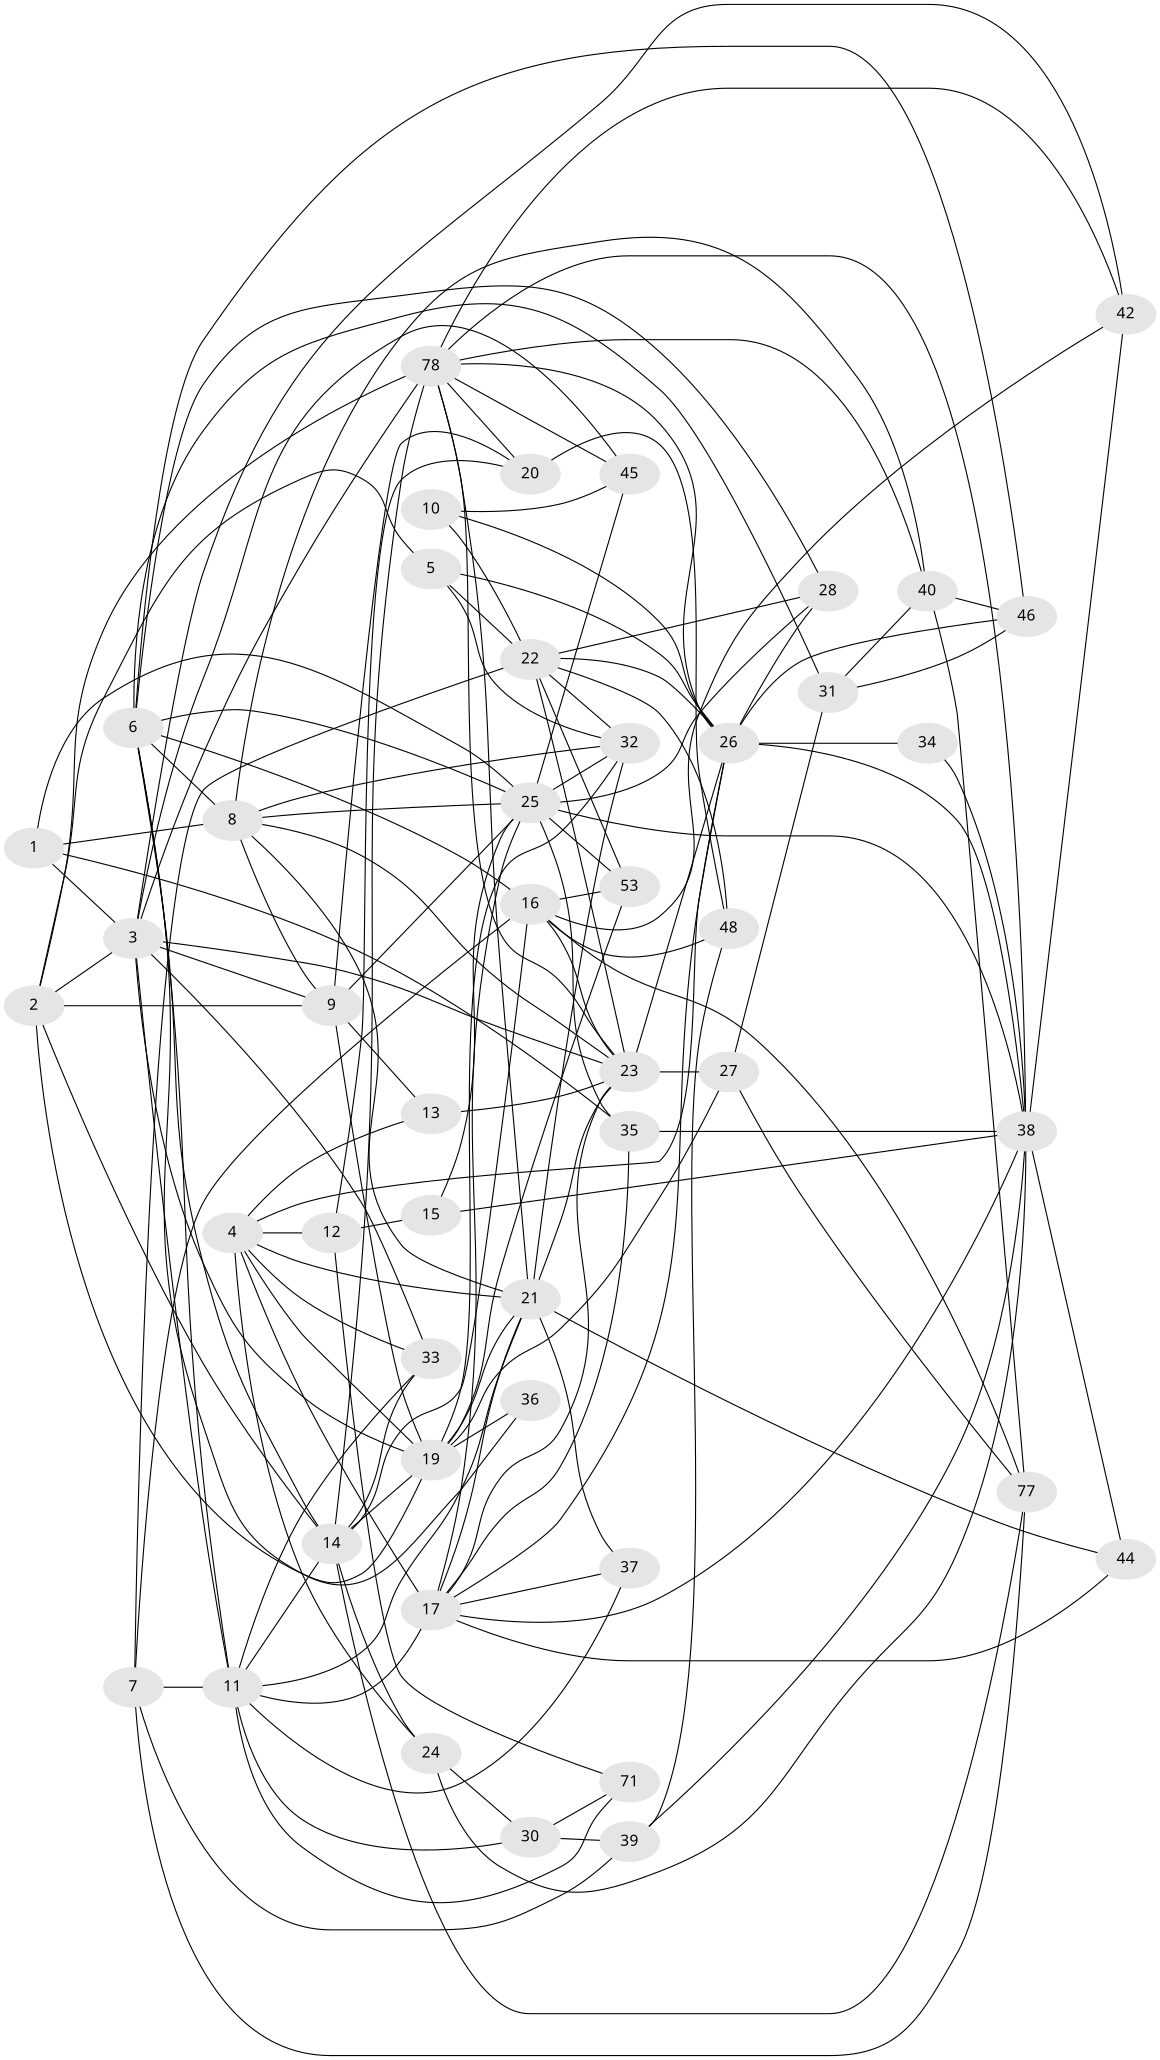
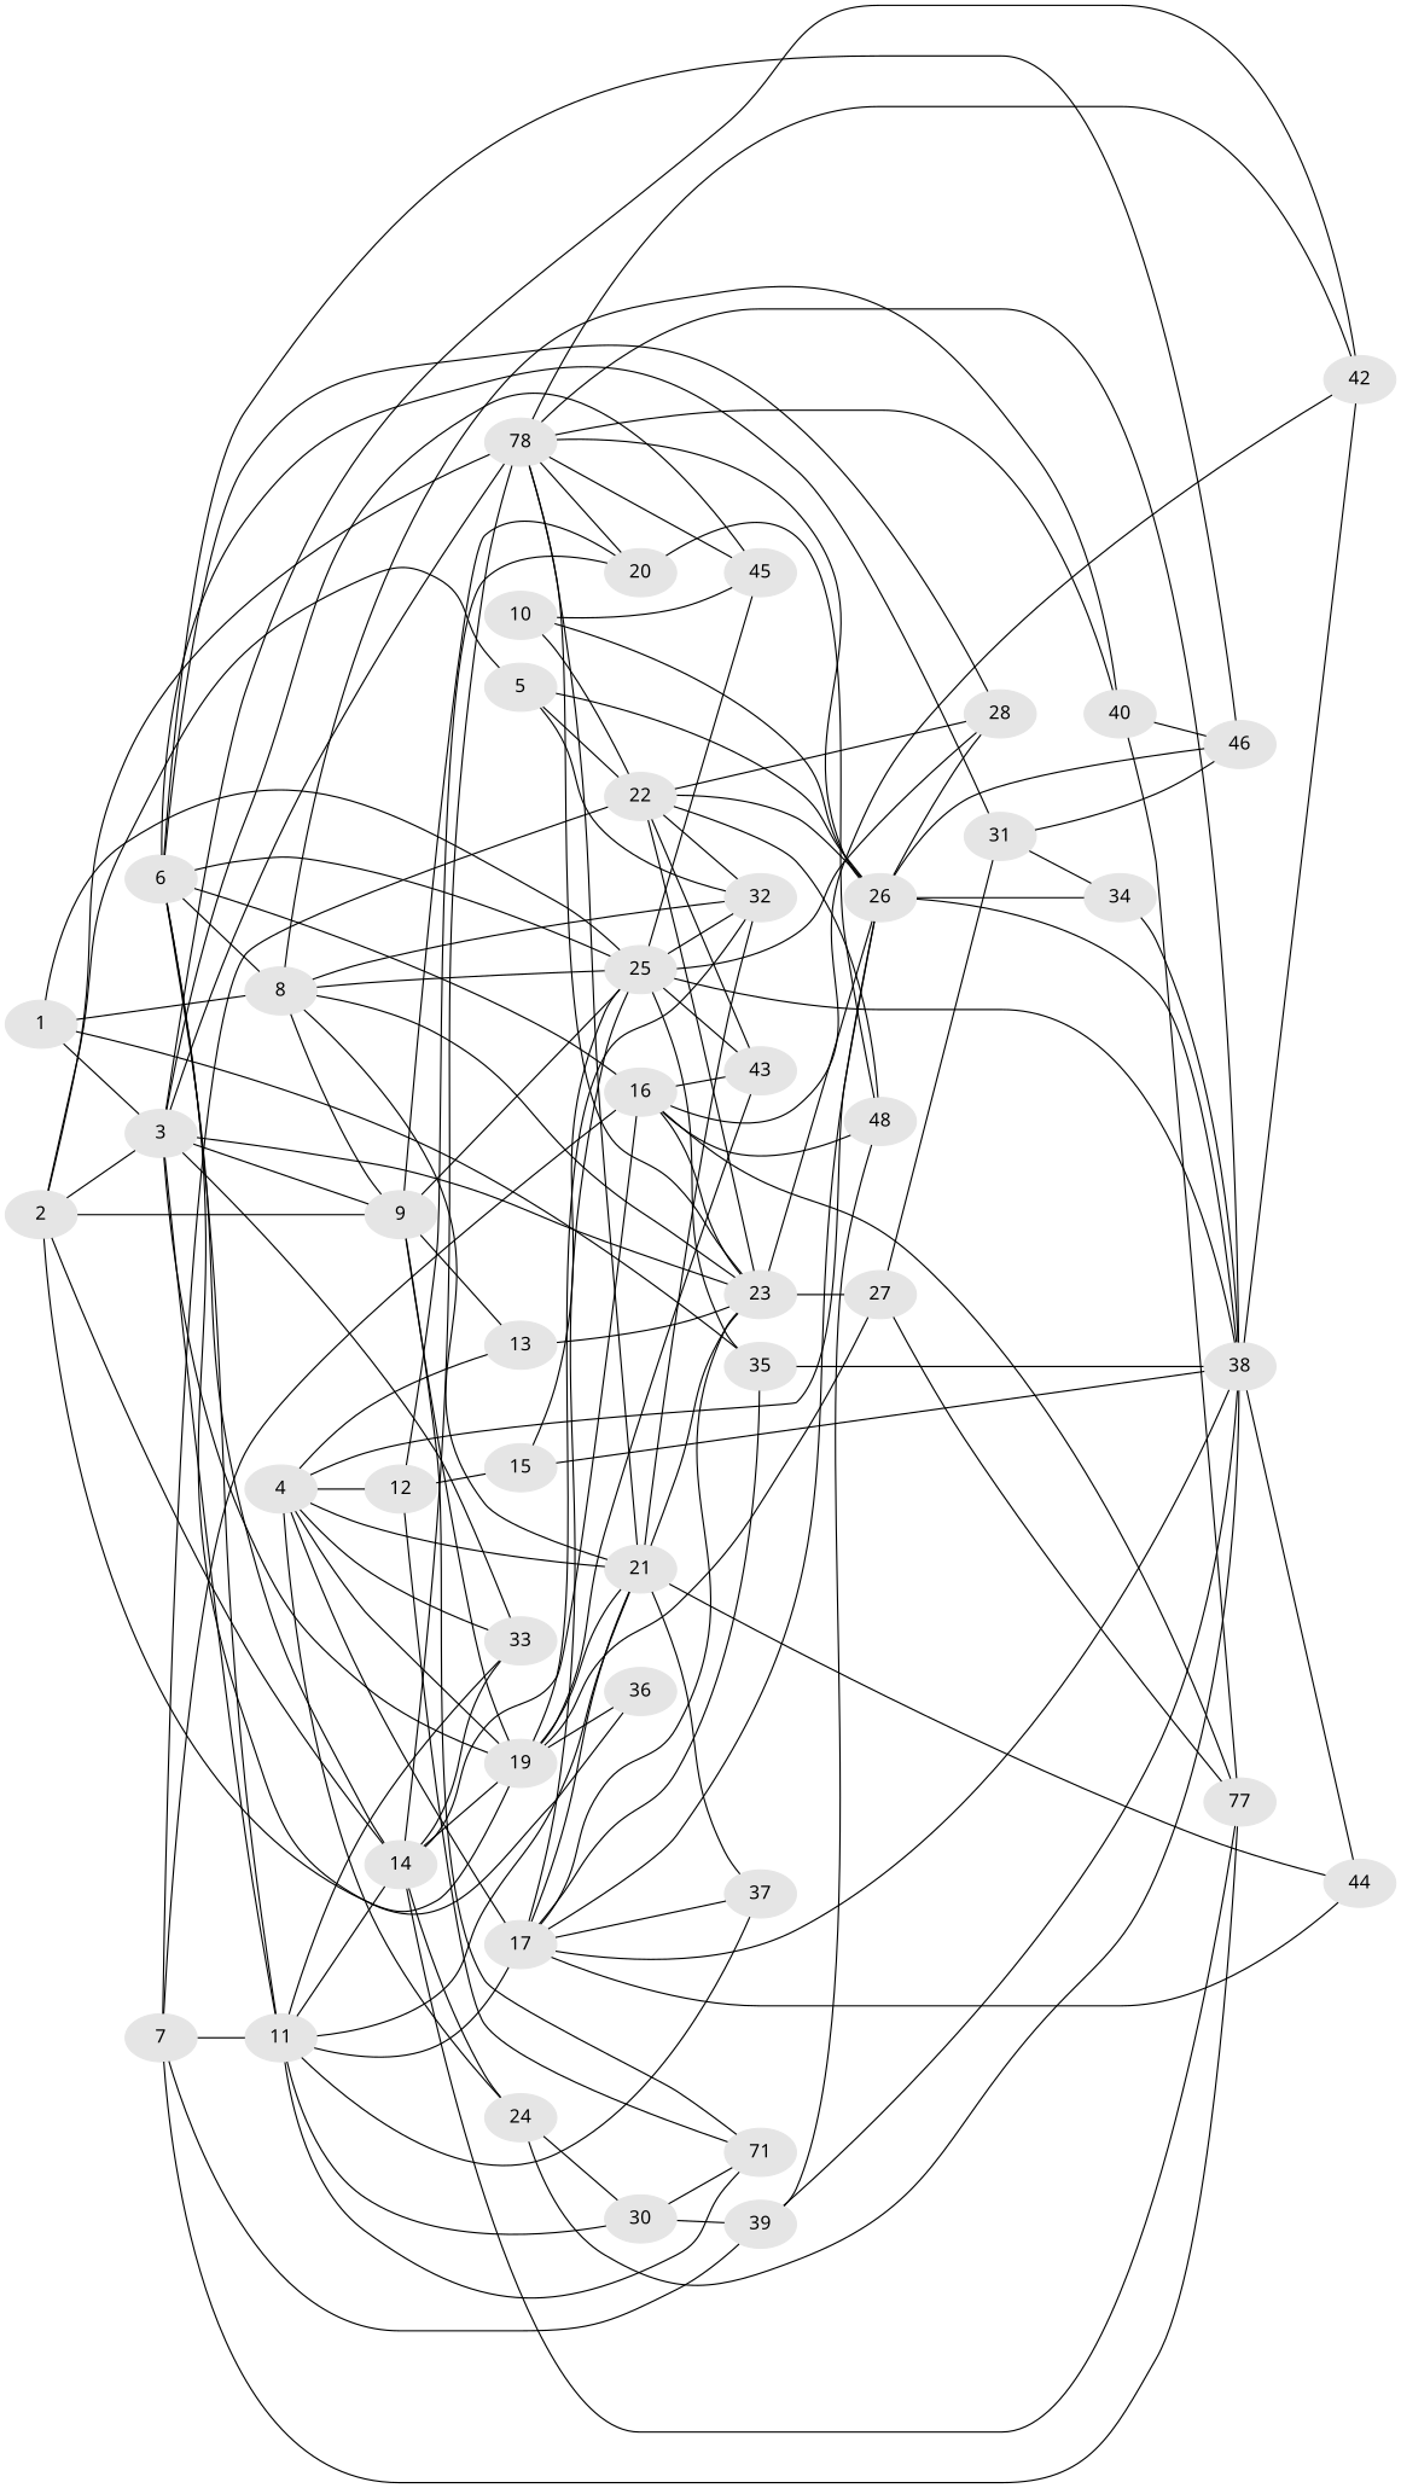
  graph {
    fontname="Noto Sans"
    rankdir=LR
    node [color=gray90 fontname="Noto Sans" style=filled]
    edge [fontname="Noto Sans" weight=1.0]
    1
    3
    8
    25
    35
    9
    n7 [label=78]
    19
    11
    23
    33
    42
    45
    21
    32
    40
    28
    38
-   43 [label=53]
+   43
    2
    5
    14
    26
    22
    13
    20
    n27 [label=71]
    24
    16
    n30 [label=77]
    36
    27
    17
    30
    37
    4
    12
    15
    44
    46
    34
    48
    6
    31
    7
    39
    10
    1 -- 3
    1 -- 8
    1 -- 25
    1 -- 35
    3 -- 9
    3 -- n7
    3 -- 19
    3 -- 11
    3 -- 23
    3 -- 33
    3 -- 42
    3 -- 45
    8 -- 25
    8 -- 9
    8 -- 23
    8 -- 21
    8 -- 32
    8 -- 40
    25 -- 35
    25 -- 45
    25 -- 32
    25 -- 28
    25 -- 38
    25 -- 43
    35 -- 38
    9 -- 25
    9 -- 19
    9 -- 13
    9 -- 20
+   9 -- n27
    n7 -- 23
    n7 -- 42
    n7 -- 45
    n7 -- 21
    n7 -- 40
    n7 -- 38
    n7 -- 26
    n7 -- 20
    19 -- 21 [weight=2.0]
    19 -- 32
    19 -- 43
    19 -- 36
    19 -- 27
    11 -- 33
    11 -- 21
    11 -- 14
    11 -- n27
    11 -- 17
    11 -- 30
    11 -- 37
    23 -- 26
    23 -- 27 [weight=3.0]
    21 -- 23
    21 -- 32
    21 -- 37
    21 -- 44
    40 -- n30
    40 -- 46
    38 -- 42
    38 -- 44
    2 -- 3
    2 -- 9 [weight=3.0]
    2 -- n7 [weight=2.0]
    2 -- 19 [weight=2.0]
    2 -- 5
    2 -- 14
    5 -- 32
    5 -- 26
    5 -- 22
    14 -- n7
    14 -- 19
    14 -- 33
    14 -- 24
    14 -- 16
    14 -- n30 [weight=2.0]
    26 -- 28
    26 -- 38
    26 -- 46
    26 -- 34 [weight=2.0]
    22 -- 23
    22 -- 32
    22 -- 28
    22 -- 43
    22 -- 26
    22 -- 48
    13 -- 23
    20 -- 48
    24 -- 38
    24 -- 30
    16 -- 23
    16 -- 42
    16 -- 43
    16 -- n30
    16 -- 48
    27 -- n30
    27 -- 31
    17 -- 25
    17 -- 35
    17 -- 23
    17 -- 21 [weight=2.0]
    17 -- 38
    17 -- 26
    17 -- 37 [weight=2.0]
    17 -- 44
    30 -- n27
    30 -- 39
    4 -- 19
    4 -- 33
    4 -- 21
    4 -- 26
    4 -- 13
    4 -- 24
    4 -- 17
    4 -- 12 [weight=4.0]
    12 -- 20
    12 -- n27
    12 -- 15 [weight=2.0]
    15 -- 25
    15 -- 38
    34 -- 38
    6 -- 8
    6 -- 25
    6 -- 11
    6 -- 28
    6 -- 14
    6 -- 16 [weight=2.0]
    6 -- 36 [weight=2.0]
    6 -- 46
    6 -- 31
    31 -- 46
-   31 -- 40
+   31 -- 34
    7 -- 11
    7 -- 22
    7 -- 16 [weight=2.0]
    7 -- n30
    7 -- 39
    39 -- 38
    39 -- 48
    10 -- 45
    10 -- 26
    10 -- 22 [weight=2.0]
  }
